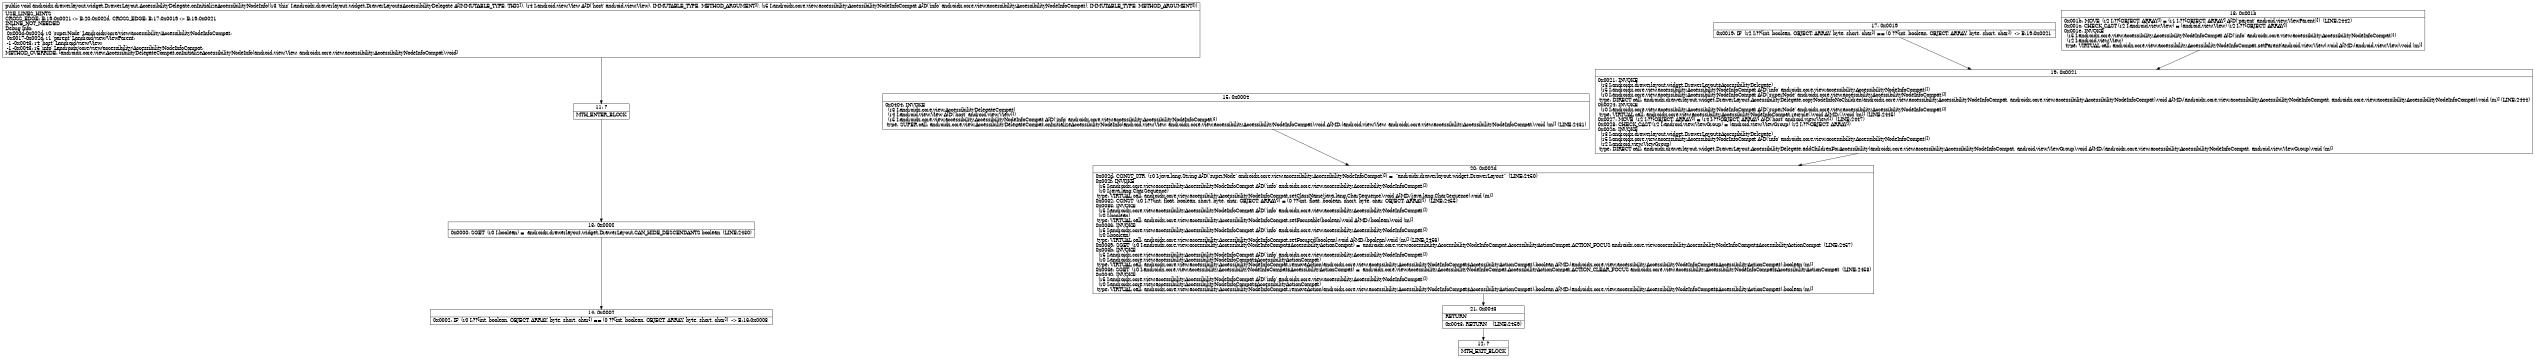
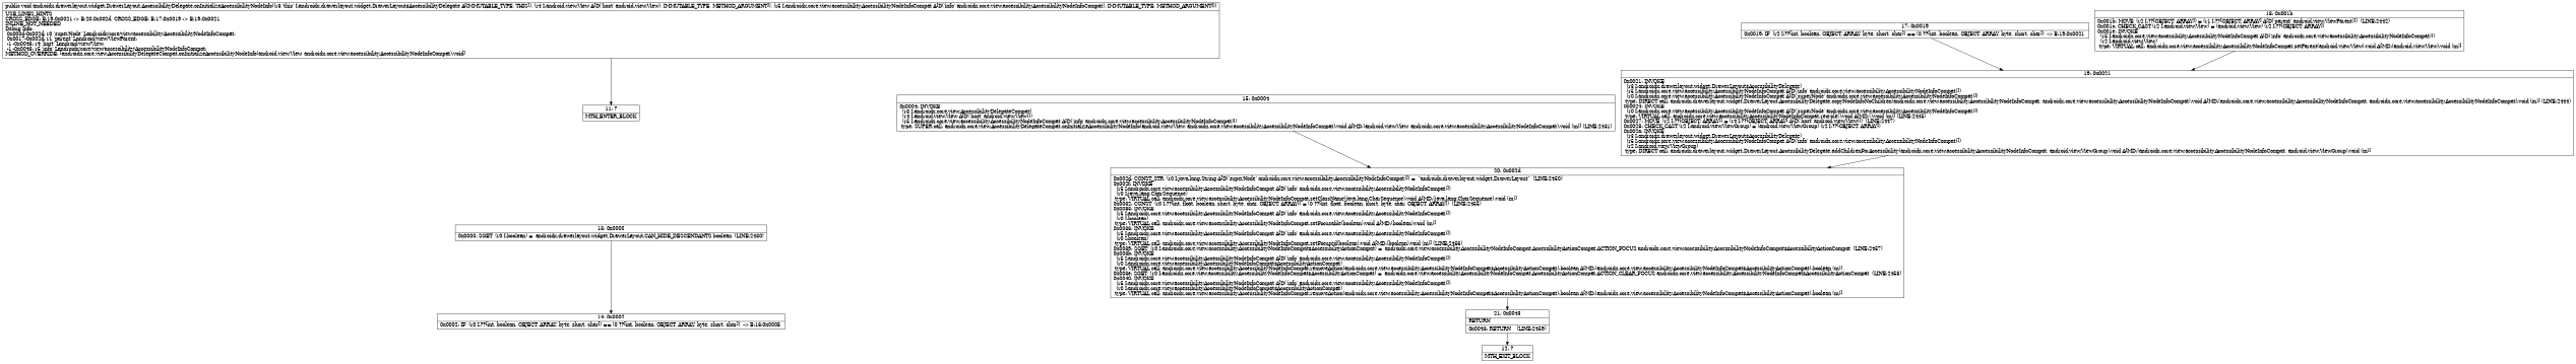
  digraph {
    node [shape=record]
    n1 [label="{11\:\ ?|MTH_ENTER_BLOCK\l}"]
    n2 [label="{13\:\ 0x0000|0x0000: SGET  (r0 I:boolean) =  androidx.drawerlayout.widget.DrawerLayout.CAN_HIDE_DESCENDANTS boolean  (LINE:2430)\l}"]
    n3 [label="{14\:\ 0x0002|0x0002: IF  (r0 I:??[int, boolean, OBJECT, ARRAY, byte, short, char]) == (0 ??[int, boolean, OBJECT, ARRAY, byte, short, char])  \-\> B:16:0x0008 \l}"]
-   n4 [label="{15\:\ 0x0004|0x0404: INVOKE  \l  (r3 I:androidx.core.view.AccessibilityDelegateCompat)\l  (r4 I:android.view.View A[D('host' android.view.View)])\l  (r5 I:androidx.core.view.accessibility.AccessibilityNodeInfoCompat A[D('info' androidx.core.view.accessibility.AccessibilityNodeInfoCompat)])\l type: SUPER call: androidx.core.view.AccessibilityDelegateCompat.onInitializeAccessibilityNodeInfo(android.view.View, androidx.core.view.accessibility.AccessibilityNodeInfoCompat):void A[MD:(android.view.View, androidx.core.view.accessibility.AccessibilityNodeInfoCompat):void (m)] (LINE:2431)\l}"]
+   n4 [label="{15\:\ 0x0004|0x0004: INVOKE  \l  (r3 I:androidx.core.view.AccessibilityDelegateCompat)\l  (r4 I:android.view.View A[D('host' android.view.View)])\l  (r5 I:androidx.core.view.accessibility.AccessibilityNodeInfoCompat A[D('info' androidx.core.view.accessibility.AccessibilityNodeInfoCompat)])\l type: SUPER call: androidx.core.view.AccessibilityDelegateCompat.onInitializeAccessibilityNodeInfo(android.view.View, androidx.core.view.accessibility.AccessibilityNodeInfoCompat):void A[MD:(android.view.View, androidx.core.view.accessibility.AccessibilityNodeInfoCompat):void (m)] (LINE:2431)\l}"]
    n5 [label="{20\:\ 0x002d|0x002d: CONST_STR  (r0 I:java.lang.String A[D('superNode' androidx.core.view.accessibility.AccessibilityNodeInfoCompat)]) =  \"androidx.drawerlayout.widget.DrawerLayout\"  (LINE:2450)\l0x002f: INVOKE  \l  (r5 I:androidx.core.view.accessibility.AccessibilityNodeInfoCompat A[D('info' androidx.core.view.accessibility.AccessibilityNodeInfoCompat)])\l  (r0 I:java.lang.CharSequence)\l type: VIRTUAL call: androidx.core.view.accessibility.AccessibilityNodeInfoCompat.setClassName(java.lang.CharSequence):void A[MD:(java.lang.CharSequence):void (m)]\l0x0032: CONST  (r0 I:??[int, float, boolean, short, byte, char, OBJECT, ARRAY]) = (0 ??[int, float, boolean, short, byte, char, OBJECT, ARRAY])  (LINE:2455)\l0x0083: INVOKE  \l  (r5 I:androidx.core.view.accessibility.AccessibilityNodeInfoCompat A[D('info' androidx.core.view.accessibility.AccessibilityNodeInfoCompat)])\l  (r0 I:boolean)\l type: VIRTUAL call: androidx.core.view.accessibility.AccessibilityNodeInfoCompat.setFocusable(boolean):void A[MD:(boolean):void (m)]\l0x0036: INVOKE  \l  (r5 I:androidx.core.view.accessibility.AccessibilityNodeInfoCompat A[D('info' androidx.core.view.accessibility.AccessibilityNodeInfoCompat)])\l  (r0 I:boolean)\l type: VIRTUAL call: androidx.core.view.accessibility.AccessibilityNodeInfoCompat.setFocused(boolean):void A[MD:(boolean):void (m)] (LINE:2456)\l0x0039: SGET  (r0 I:androidx.core.view.accessibility.AccessibilityNodeInfoCompat$AccessibilityActionCompat) =  androidx.core.view.accessibility.AccessibilityNodeInfoCompat.AccessibilityActionCompat.ACTION_FOCUS androidx.core.view.accessibility.AccessibilityNodeInfoCompat$AccessibilityActionCompat  (LINE:2457)\l0x003b: INVOKE  \l  (r5 I:androidx.core.view.accessibility.AccessibilityNodeInfoCompat A[D('info' androidx.core.view.accessibility.AccessibilityNodeInfoCompat)])\l  (r0 I:androidx.core.view.accessibility.AccessibilityNodeInfoCompat$AccessibilityActionCompat)\l type: VIRTUAL call: androidx.core.view.accessibility.AccessibilityNodeInfoCompat.removeAction(androidx.core.view.accessibility.AccessibilityNodeInfoCompat$AccessibilityActionCompat):boolean A[MD:(androidx.core.view.accessibility.AccessibilityNodeInfoCompat$AccessibilityActionCompat):boolean (m)]\l0x003e: SGET  (r0 I:androidx.core.view.accessibility.AccessibilityNodeInfoCompat$AccessibilityActionCompat) =  androidx.core.view.accessibility.AccessibilityNodeInfoCompat.AccessibilityActionCompat.ACTION_CLEAR_FOCUS androidx.core.view.accessibility.AccessibilityNodeInfoCompat$AccessibilityActionCompat  (LINE:2458)\l0x0040: INVOKE  \l  (r5 I:androidx.core.view.accessibility.AccessibilityNodeInfoCompat A[D('info' androidx.core.view.accessibility.AccessibilityNodeInfoCompat)])\l  (r0 I:androidx.core.view.accessibility.AccessibilityNodeInfoCompat$AccessibilityActionCompat)\l type: VIRTUAL call: androidx.core.view.accessibility.AccessibilityNodeInfoCompat.removeAction(androidx.core.view.accessibility.AccessibilityNodeInfoCompat$AccessibilityActionCompat):boolean A[MD:(androidx.core.view.accessibility.AccessibilityNodeInfoCompat$AccessibilityActionCompat):boolean (m)]\l}"]
    n6 [label="{21\:\ 0x0043|RETURN\l|0x0043: RETURN    (LINE:2459)\l}"]
    n7 [label="{12\:\ ?|MTH_EXIT_BLOCK\l}"]
    n8 [label="{17\:\ 0x0019|0x0019: IF  (r2 I:??[int, boolean, OBJECT, ARRAY, byte, short, char]) == (0 ??[int, boolean, OBJECT, ARRAY, byte, short, char])  \-\> B:19:0x0021 \l}"]
    n9 [label="{19\:\ 0x0021|0x0021: INVOKE  \l  (r3 I:androidx.drawerlayout.widget.DrawerLayout$AccessibilityDelegate)\l  (r5 I:androidx.core.view.accessibility.AccessibilityNodeInfoCompat A[D('info' androidx.core.view.accessibility.AccessibilityNodeInfoCompat)])\l  (r0 I:androidx.core.view.accessibility.AccessibilityNodeInfoCompat A[D('superNode' androidx.core.view.accessibility.AccessibilityNodeInfoCompat)])\l type: DIRECT call: androidx.drawerlayout.widget.DrawerLayout.AccessibilityDelegate.copyNodeInfoNoChildren(androidx.core.view.accessibility.AccessibilityNodeInfoCompat, androidx.core.view.accessibility.AccessibilityNodeInfoCompat):void A[MD:(androidx.core.view.accessibility.AccessibilityNodeInfoCompat, androidx.core.view.accessibility.AccessibilityNodeInfoCompat):void (m)] (LINE:2444)\l0x0024: INVOKE  \l  (r0 I:androidx.core.view.accessibility.AccessibilityNodeInfoCompat A[D('superNode' androidx.core.view.accessibility.AccessibilityNodeInfoCompat)])\l type: VIRTUAL call: androidx.core.view.accessibility.AccessibilityNodeInfoCompat.recycle():void A[MD:():void (m)] (LINE:2445)\l0x0027: MOVE  (r2 I:??[OBJECT, ARRAY]) = (r4 I:??[OBJECT, ARRAY] A[D('host' android.view.View)])  (LINE:2447)\l0x0028: CHECK_CAST (r2 I:android.view.ViewGroup) = (android.view.ViewGroup) (r2 I:??[OBJECT, ARRAY]) \l0x002a: INVOKE  \l  (r3 I:androidx.drawerlayout.widget.DrawerLayout$AccessibilityDelegate)\l  (r5 I:androidx.core.view.accessibility.AccessibilityNodeInfoCompat A[D('info' androidx.core.view.accessibility.AccessibilityNodeInfoCompat)])\l  (r2 I:android.view.ViewGroup)\l type: DIRECT call: androidx.drawerlayout.widget.DrawerLayout.AccessibilityDelegate.addChildrenForAccessibility(androidx.core.view.accessibility.AccessibilityNodeInfoCompat, android.view.ViewGroup):void A[MD:(androidx.core.view.accessibility.AccessibilityNodeInfoCompat, android.view.ViewGroup):void (m)]\l}"]
    n10 [label="{18\:\ 0x001b|0x001b: MOVE  (r2 I:??[OBJECT, ARRAY]) = (r1 I:??[OBJECT, ARRAY] A[D('parent' android.view.ViewParent)])  (LINE:2442)\l0x001c: CHECK_CAST (r2 I:android.view.View) = (android.view.View) (r2 I:??[OBJECT, ARRAY]) \l0x001e: INVOKE  \l  (r5 I:androidx.core.view.accessibility.AccessibilityNodeInfoCompat A[D('info' androidx.core.view.accessibility.AccessibilityNodeInfoCompat)])\l  (r2 I:android.view.View)\l type: VIRTUAL call: androidx.core.view.accessibility.AccessibilityNodeInfoCompat.setParent(android.view.View):void A[MD:(android.view.View):void (m)]\l}"]
    n11 [label="{public void androidx.drawerlayout.widget.DrawerLayout.AccessibilityDelegate.onInitializeAccessibilityNodeInfo((r3 'this' I:androidx.drawerlayout.widget.DrawerLayout$AccessibilityDelegate A[IMMUTABLE_TYPE, THIS]), (r4 I:android.view.View A[D('host' android.view.View), IMMUTABLE_TYPE, METHOD_ARGUMENT]), (r5 I:androidx.core.view.accessibility.AccessibilityNodeInfoCompat A[D('info' androidx.core.view.accessibility.AccessibilityNodeInfoCompat), IMMUTABLE_TYPE, METHOD_ARGUMENT]))  | USE_LINES_HINTS\lCROSS_EDGE: B:19:0x0021 \-\> B:20:0x002d, CROSS_EDGE: B:17:0x0019 \-\> B:19:0x0021\lINLINE_NOT_NEEDED\lDebug Info:\l  0x000d\-0x002d: r0 'superNode' Landroidx\/core\/view\/accessibility\/AccessibilityNodeInfoCompat;\l  0x0017\-0x002d: r1 'parent' Landroid\/view\/ViewParent;\l  \-1 \-0x0043: r4 'host' Landroid\/view\/View;\l  \-1 \-0x0043: r5 'info' Landroidx\/core\/view\/accessibility\/AccessibilityNodeInfoCompat;\lMETHOD_OVERRIDE: [androidx.core.view.AccessibilityDelegateCompat.onInitializeAccessibilityNodeInfo(android.view.View, androidx.core.view.accessibility.AccessibilityNodeInfoCompat):void]\l}"]
-   n1 -> n2
    n2 -> n3
    n4 -> n5
    n5 -> n6
    n6 -> n7
    n8 -> n9
    n9 -> n5
    n10 -> n9
    n11 -> n1
  }
